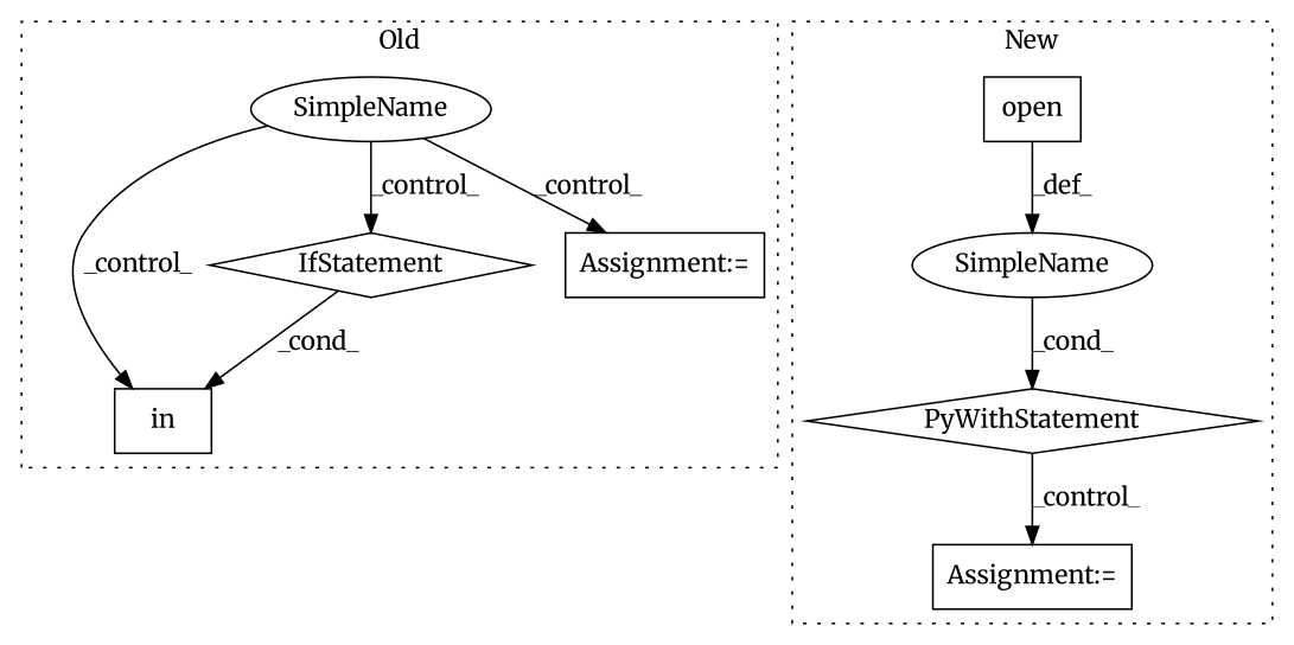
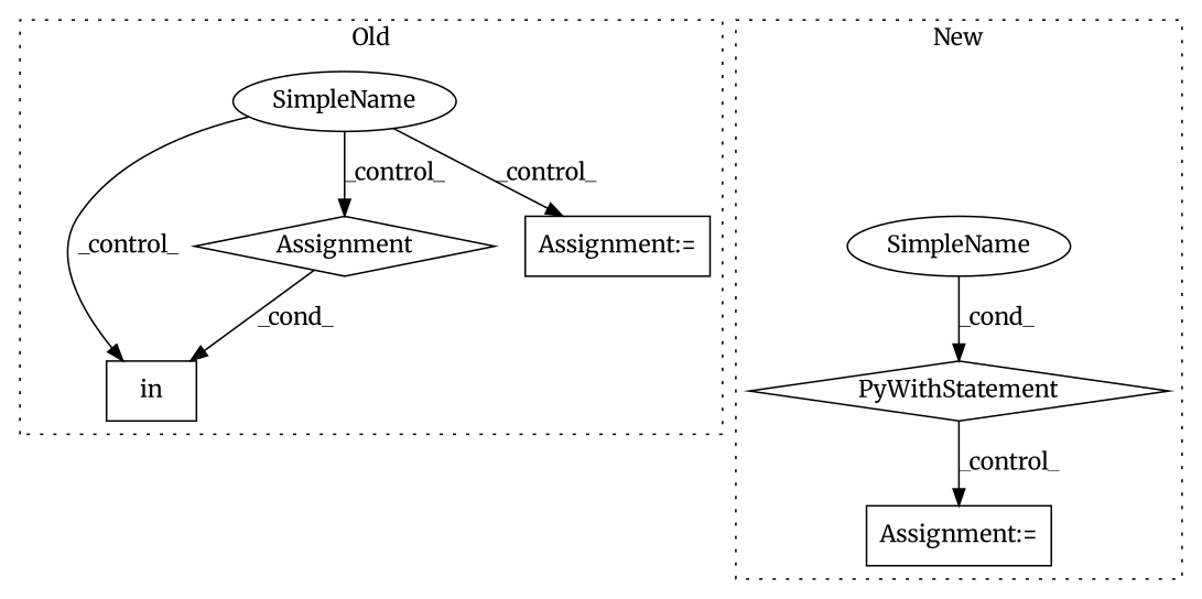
  digraph {
    fontname=Merriweather
    node [a=42 fontname=Merriweather shape=box]
    edge [fontname=Merriweather]
    n1 [a=105 l=54 label=in s=1212]
-   n2 [a=25 l="10,2" label=IfStatement s="1202,1266" shape=diamond]
+   n2 [a=25 l="10,2" label=Assignment s="1202,1266" shape=diamond]
    n3 [label=SimpleName shape=ellipse]
    n4 [a=7 l=1 label="Assignment:=" s=1048]
-   n5 [a=32 l="5,1" label=open s="792,805"]
    n6 [a=104 l="10,2" label=PyWithStatement s="782,806" shape=diamond]
    n7 [a=7 l=1 label="Assignment:=" s=850]
    n8 [label=SimpleName shape=ellipse]
    subgraph cluster_1 {
      label=Old
      style=dotted
      n1
      n2
      n3
      n4
    }
    subgraph cluster_2 {
      label=New
      style=dotted
-     n5
      n6
      n7
      n8
    }
    n2 -> n1 [label=_cond_]
    n3 -> n1 [label=_control_]
    n3 -> n2 [label=_control_]
    n3 -> n4 [label=_control_]
-   n5 -> n8 [label=_def_]
    n6 -> n7 [label=_control_]
    n8 -> n6 [label=_cond_]
  }
